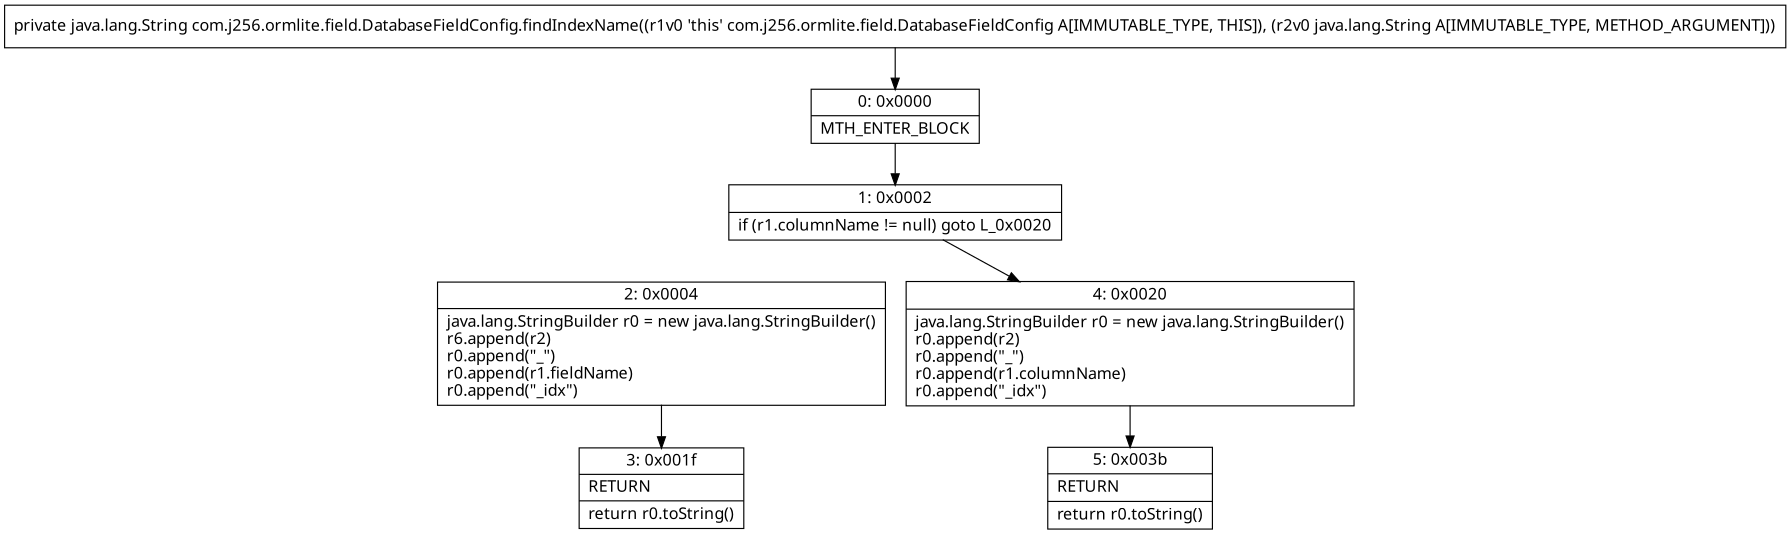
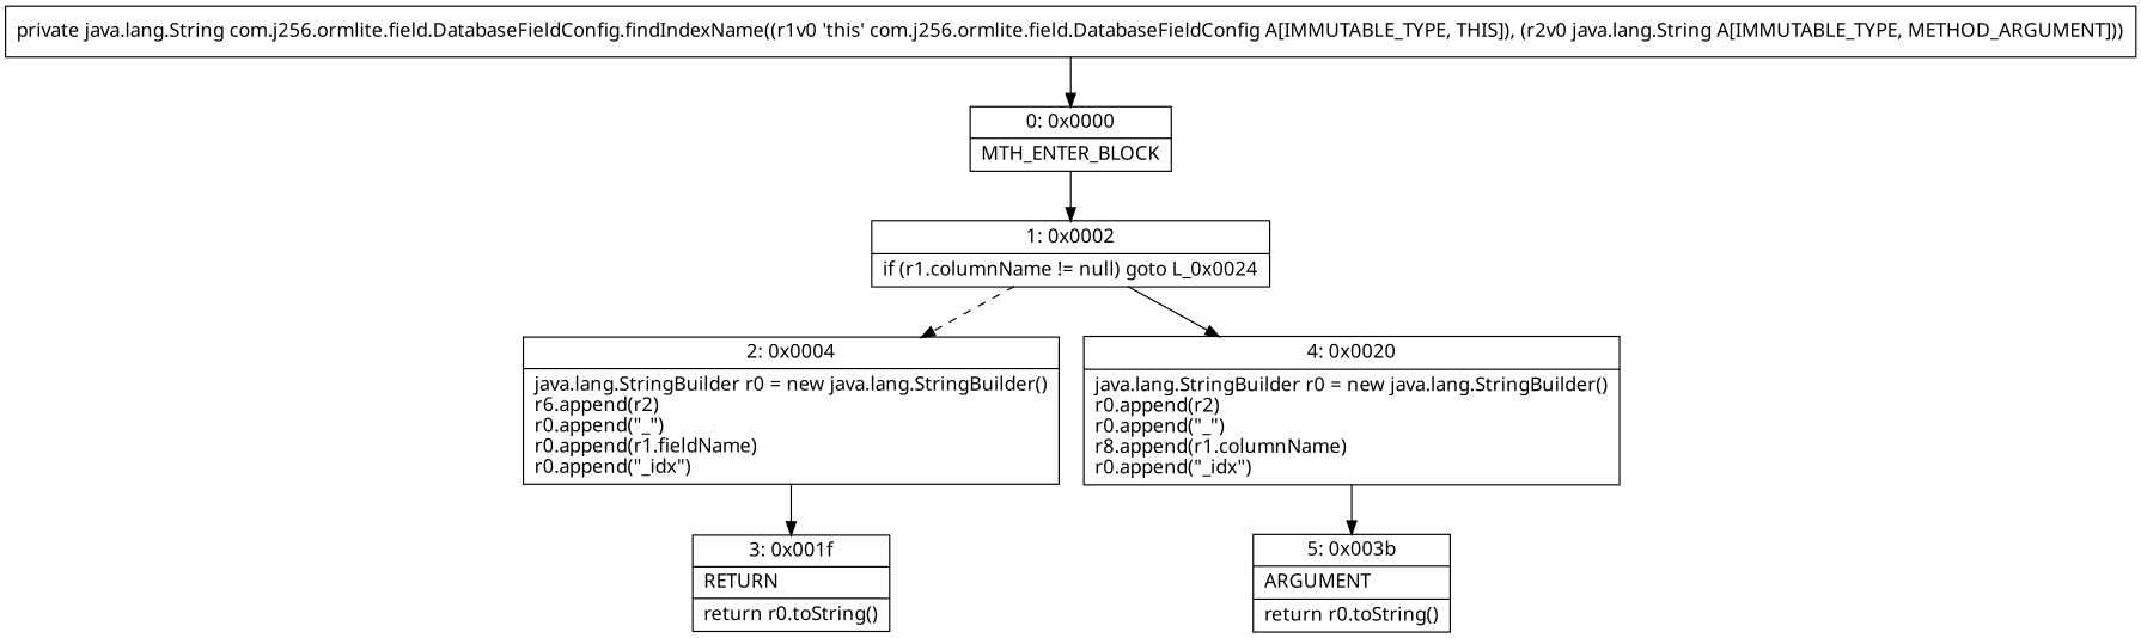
  digraph {
    fontname="Noto Sans"
    node [fontname="Noto Sans" shape=record]
    edge [fontname="Noto Sans"]
    n1 [label="{0\:\ 0x0000|MTH_ENTER_BLOCK\l}"]
-   n2 [label="{1\:\ 0x0002|if (r1.columnName != null) goto L_0x0020\l}"]
+   n2 [label="{1\:\ 0x0002|if (r1.columnName != null) goto L_0x0024\l}"]
    n3 [label="{2\:\ 0x0004|java.lang.StringBuilder r0 = new java.lang.StringBuilder()\lr6.append(r2)\lr0.append(\"_\")\lr0.append(r1.fieldName)\lr0.append(\"_idx\")\l}"]
-   n4 [label="{4\:\ 0x0020|java.lang.StringBuilder r0 = new java.lang.StringBuilder()\lr0.append(r2)\lr0.append(\"_\")\lr0.append(r1.columnName)\lr0.append(\"_idx\")\l}"]
+   n4 [label="{4\:\ 0x0020|java.lang.StringBuilder r0 = new java.lang.StringBuilder()\lr0.append(r2)\lr0.append(\"_\")\lr8.append(r1.columnName)\lr0.append(\"_idx\")\l}"]
    n5 [label="{3\:\ 0x001f|RETURN\l|return r0.toString()\l}"]
-   n6 [label="{5\:\ 0x003b|RETURN\l|return r0.toString()\l}"]
+   n6 [label="{5\:\ 0x003b|ARGUMENT\l|return r0.toString()\l}"]
    n7 [label="{private java.lang.String com.j256.ormlite.field.DatabaseFieldConfig.findIndexName((r1v0 'this' com.j256.ormlite.field.DatabaseFieldConfig A[IMMUTABLE_TYPE, THIS]), (r2v0 java.lang.String A[IMMUTABLE_TYPE, METHOD_ARGUMENT])) }"]
    n1 -> n2
+   n2 -> n3 [style=dashed]
    n2 -> n4
    n3 -> n5
    n4 -> n6
    n7 -> n1
  }
